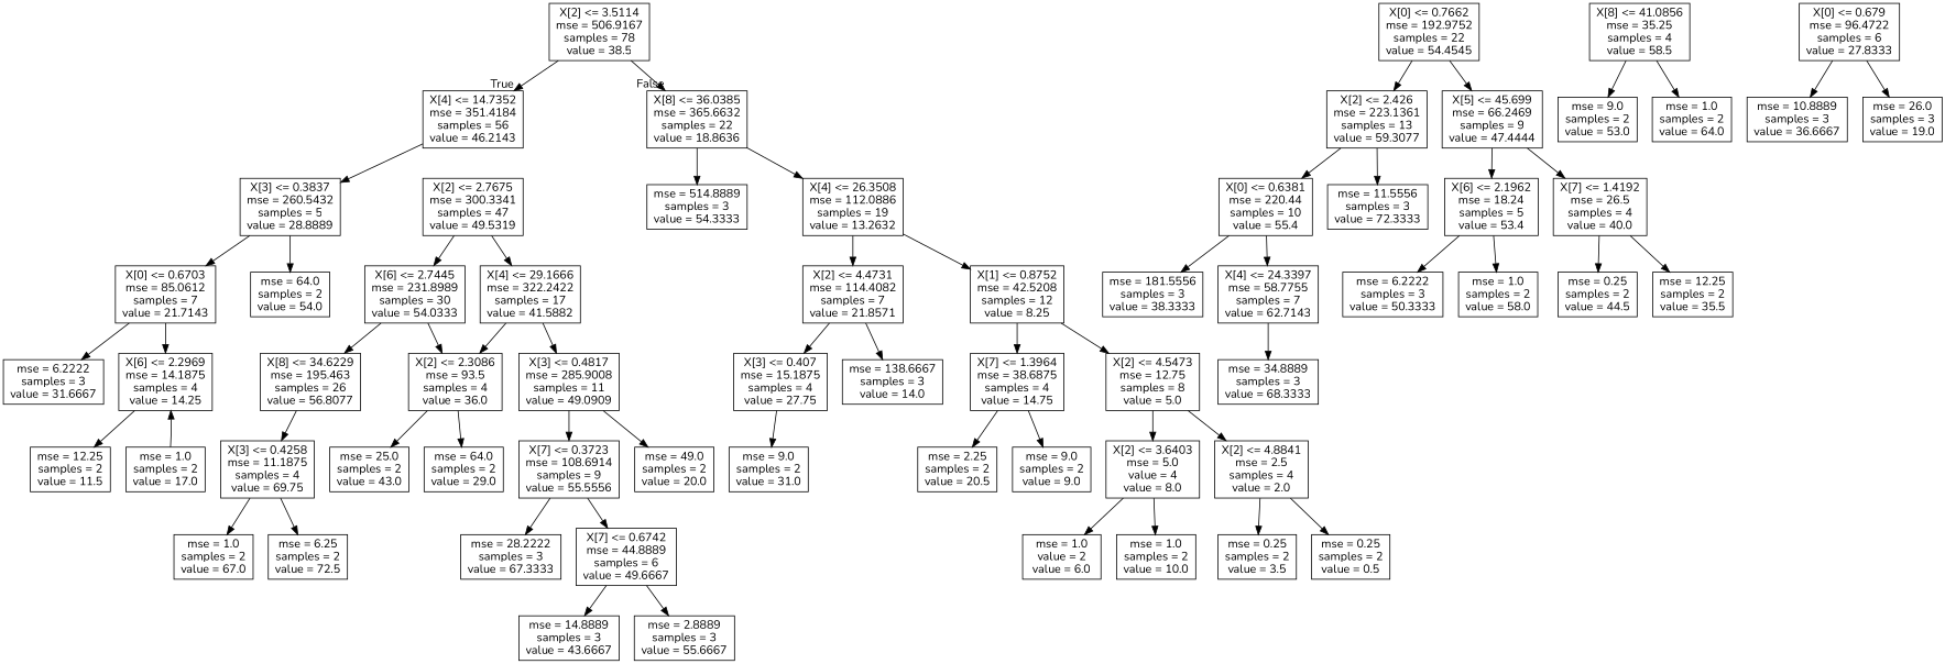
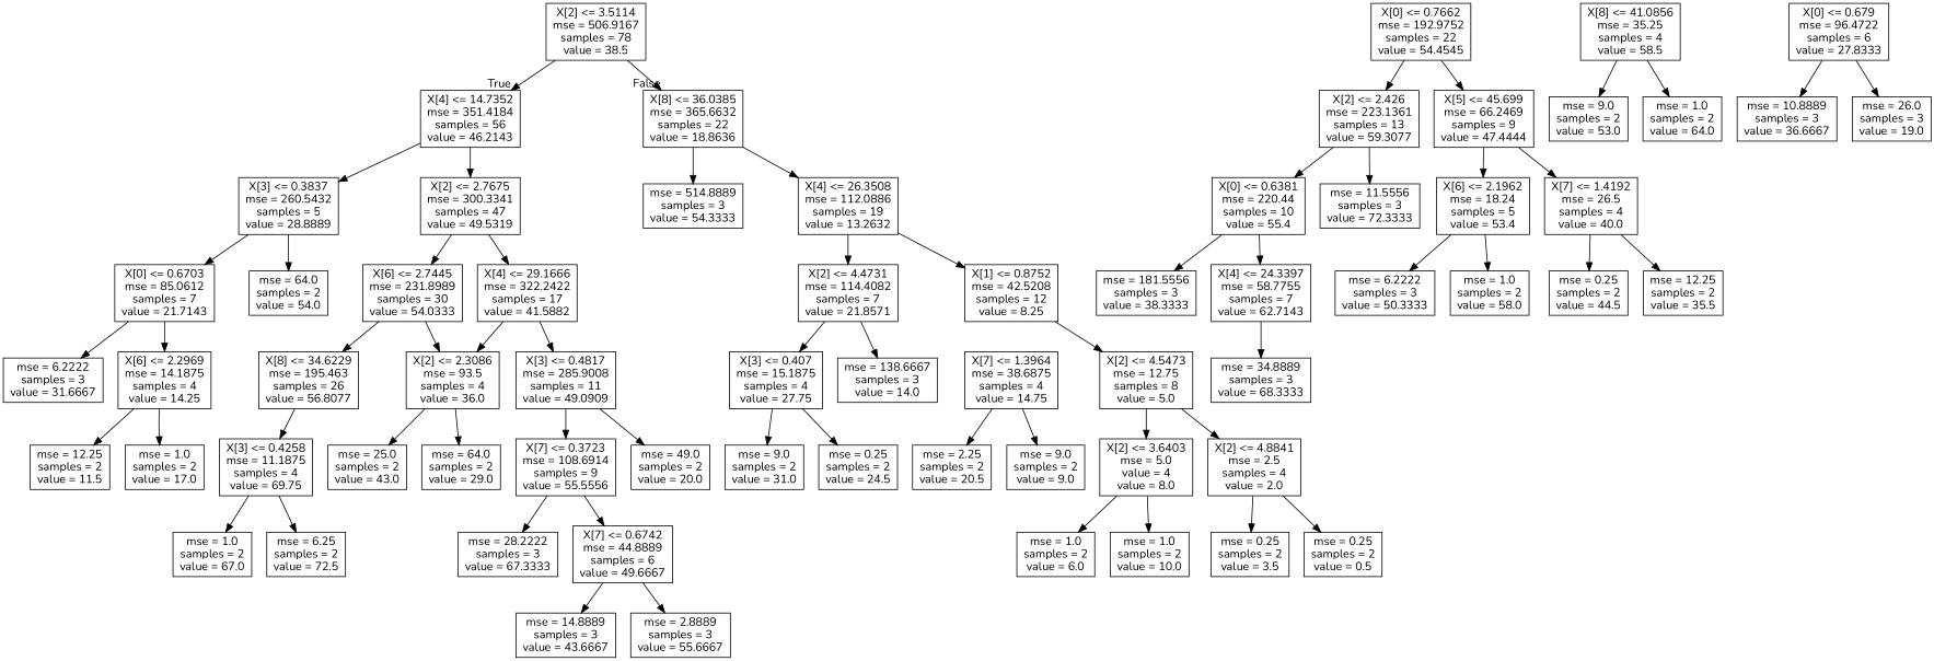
  digraph {
    fontname=Nunito
    node [fontname=Nunito shape=box]
    edge [fontname=Nunito]
    n1 [label="X[2] <= 3.5114\nmse = 506.9167\nsamples = 78\nvalue = 38.5"]
    n2 [label="X[4] <= 14.7352\nmse = 351.4184\nsamples = 56\nvalue = 46.2143"]
    n3 [label="X[8] <= 36.0385\nmse = 365.6632\nsamples = 22\nvalue = 18.8636"]
    n4 [label="X[3] <= 0.3837\nmse = 260.5432\nsamples = 5\nvalue = 28.8889"]
    n5 [label="X[2] <= 2.7675\nmse = 300.3341\nsamples = 47\nvalue = 49.5319"]
    n6 [label="mse = 514.8889\nsamples = 3\nvalue = 54.3333"]
    n7 [label="X[4] <= 26.3508\nmse = 112.0886\nsamples = 19\nvalue = 13.2632"]
    n8 [label="X[0] <= 0.6703\nmse = 85.0612\nsamples = 7\nvalue = 21.7143"]
    n9 [label="mse = 64.0\nsamples = 2\nvalue = 54.0"]
    n10 [label="X[6] <= 2.7445\nmse = 231.8989\nsamples = 30\nvalue = 54.0333"]
    n11 [label="X[4] <= 29.1666\nmse = 322.2422\nsamples = 17\nvalue = 41.5882"]
    n12 [label="mse = 6.2222\nsamples = 3\nvalue = 31.6667"]
    n13 [label="X[6] <= 2.2969\nmse = 14.1875\nsamples = 4\nvalue = 14.25"]
    n14 [label="mse = 12.25\nsamples = 2\nvalue = 11.5"]
    n15 [label="mse = 1.0\nsamples = 2\nvalue = 17.0"]
    n16 [label="X[8] <= 34.6229\nmse = 195.463\nsamples = 26\nvalue = 56.8077"]
    n17 [label="X[2] <= 2.3086\nmse = 93.5\nsamples = 4\nvalue = 36.0"]
    n18 [label="X[3] <= 0.4817\nmse = 285.9008\nsamples = 11\nvalue = 49.0909"]
    n19 [label="X[3] <= 0.4258\nmse = 11.1875\nsamples = 4\nvalue = 69.75"]
    n20 [label="mse = 25.0\nsamples = 2\nvalue = 43.0"]
    n21 [label="mse = 64.0\nsamples = 2\nvalue = 29.0"]
    n22 [label="mse = 1.0\nsamples = 2\nvalue = 67.0"]
    n23 [label="mse = 6.25\nsamples = 2\nvalue = 72.5"]
    n24 [label="X[0] <= 0.7662\nmse = 192.9752\nsamples = 22\nvalue = 54.4545"]
    n25 [label="X[2] <= 2.426\nmse = 223.1361\nsamples = 13\nvalue = 59.3077"]
    n26 [label="X[5] <= 45.699\nmse = 66.2469\nsamples = 9\nvalue = 47.4444"]
    n27 [label="X[0] <= 0.6381\nmse = 220.44\nsamples = 10\nvalue = 55.4"]
    n28 [label="mse = 11.5556\nsamples = 3\nvalue = 72.3333"]
    n29 [label="X[6] <= 2.1962\nmse = 18.24\nsamples = 5\nvalue = 53.4"]
    n30 [label="X[7] <= 1.4192\nmse = 26.5\nsamples = 4\nvalue = 40.0"]
    n31 [label="mse = 181.5556\nsamples = 3\nvalue = 38.3333"]
    n32 [label="X[4] <= 24.3397\nmse = 58.7755\nsamples = 7\nvalue = 62.7143"]
    n33 [label="mse = 34.8889\nsamples = 3\nvalue = 68.3333"]
    n34 [label="X[8] <= 41.0856\nmse = 35.25\nsamples = 4\nvalue = 58.5"]
    n35 [label="mse = 9.0\nsamples = 2\nvalue = 53.0"]
    n36 [label="mse = 1.0\nsamples = 2\nvalue = 64.0"]
    n37 [label="mse = 6.2222\nsamples = 3\nvalue = 50.3333"]
    n38 [label="mse = 1.0\nsamples = 2\nvalue = 58.0"]
    n39 [label="mse = 0.25\nsamples = 2\nvalue = 44.5"]
    n40 [label="mse = 12.25\nsamples = 2\nvalue = 35.5"]
    n41 [label="X[0] <= 0.679\nmse = 96.4722\nsamples = 6\nvalue = 27.8333"]
    n42 [label="mse = 10.8889\nsamples = 3\nvalue = 36.6667"]
    n43 [label="mse = 26.0\nsamples = 3\nvalue = 19.0"]
    n44 [label="X[7] <= 0.3723\nmse = 108.6914\nsamples = 9\nvalue = 55.5556"]
    n45 [label="mse = 49.0\nsamples = 2\nvalue = 20.0"]
    n46 [label="mse = 28.2222\nsamples = 3\nvalue = 67.3333"]
    n47 [label="X[7] <= 0.6742\nmse = 44.8889\nsamples = 6\nvalue = 49.6667"]
    n48 [label="mse = 14.8889\nsamples = 3\nvalue = 43.6667"]
    n49 [label="mse = 2.8889\nsamples = 3\nvalue = 55.6667"]
    n50 [label="X[2] <= 4.4731\nmse = 114.4082\nsamples = 7\nvalue = 21.8571"]
    n51 [label="X[1] <= 0.8752\nmse = 42.5208\nsamples = 12\nvalue = 8.25"]
    n52 [label="X[3] <= 0.407\nmse = 15.1875\nsamples = 4\nvalue = 27.75"]
    n53 [label="mse = 138.6667\nsamples = 3\nvalue = 14.0"]
    n54 [label="X[7] <= 1.3964\nmse = 38.6875\nsamples = 4\nvalue = 14.75"]
    n55 [label="X[2] <= 4.5473\nmse = 12.75\nsamples = 8\nvalue = 5.0"]
    n56 [label="mse = 9.0\nsamples = 2\nvalue = 31.0"]
+   n57 [label="mse = 0.25\nsamples = 2\nvalue = 24.5"]
    n58 [label="mse = 2.25\nsamples = 2\nvalue = 20.5"]
    n59 [label="mse = 9.0\nsamples = 2\nvalue = 9.0"]
    n60 [label="X[2] <= 3.6403\nmse = 5.0\nvalue = 4\nvalue = 8.0"]
    n61 [label="X[2] <= 4.8841\nmse = 2.5\nsamples = 4\nvalue = 2.0"]
-   n62 [label="mse = 1.0\nvalue = 2\nvalue = 6.0"]
+   n62 [label="mse = 1.0\nsamples = 2\nvalue = 6.0"]
    n63 [label="mse = 1.0\nsamples = 2\nvalue = 10.0"]
    n64 [label="mse = 0.25\nsamples = 2\nvalue = 3.5"]
    n65 [label="mse = 0.25\nsamples = 2\nvalue = 0.5"]
    n1 -> n2 [headlabel=True labelangle=45 labeldistance=2.5]
    n1 -> n3 [headlabel=False labelangle=-45 labeldistance=2.5]
    n2 -> n4
+   n2 -> n5
    n3 -> n6
    n3 -> n7
    n4 -> n8
    n4 -> n9
    n5 -> n10
    n5 -> n11
    n7 -> n50
    n7 -> n51
    n8 -> n12
    n8 -> n13
    n10 -> n16
    n10 -> n17
    n11 -> n17
    n11 -> n18
    n13 -> n14
-   n15 -> n13
+   n13 -> n15
    n16 -> n19
    n17 -> n20
    n17 -> n21
    n18 -> n44
    n18 -> n45
    n19 -> n22
    n19 -> n23
    n24 -> n25
    n24 -> n26
    n25 -> n27
    n25 -> n28
    n26 -> n29
    n26 -> n30
    n27 -> n31
    n27 -> n32
    n29 -> n37
    n29 -> n38
    n30 -> n39
    n30 -> n40
    n32 -> n33
    n34 -> n35
    n34 -> n36
    n41 -> n42
    n41 -> n43
    n44 -> n46
    n44 -> n47
    n47 -> n48
    n47 -> n49
    n50 -> n52
    n50 -> n53
-   n51 -> n54
    n51 -> n55
    n52 -> n56
+   n52 -> n57
    n54 -> n58
    n54 -> n59
    n55 -> n60
    n55 -> n61
    n60 -> n62
    n60 -> n63
    n61 -> n64
    n61 -> n65
  }
